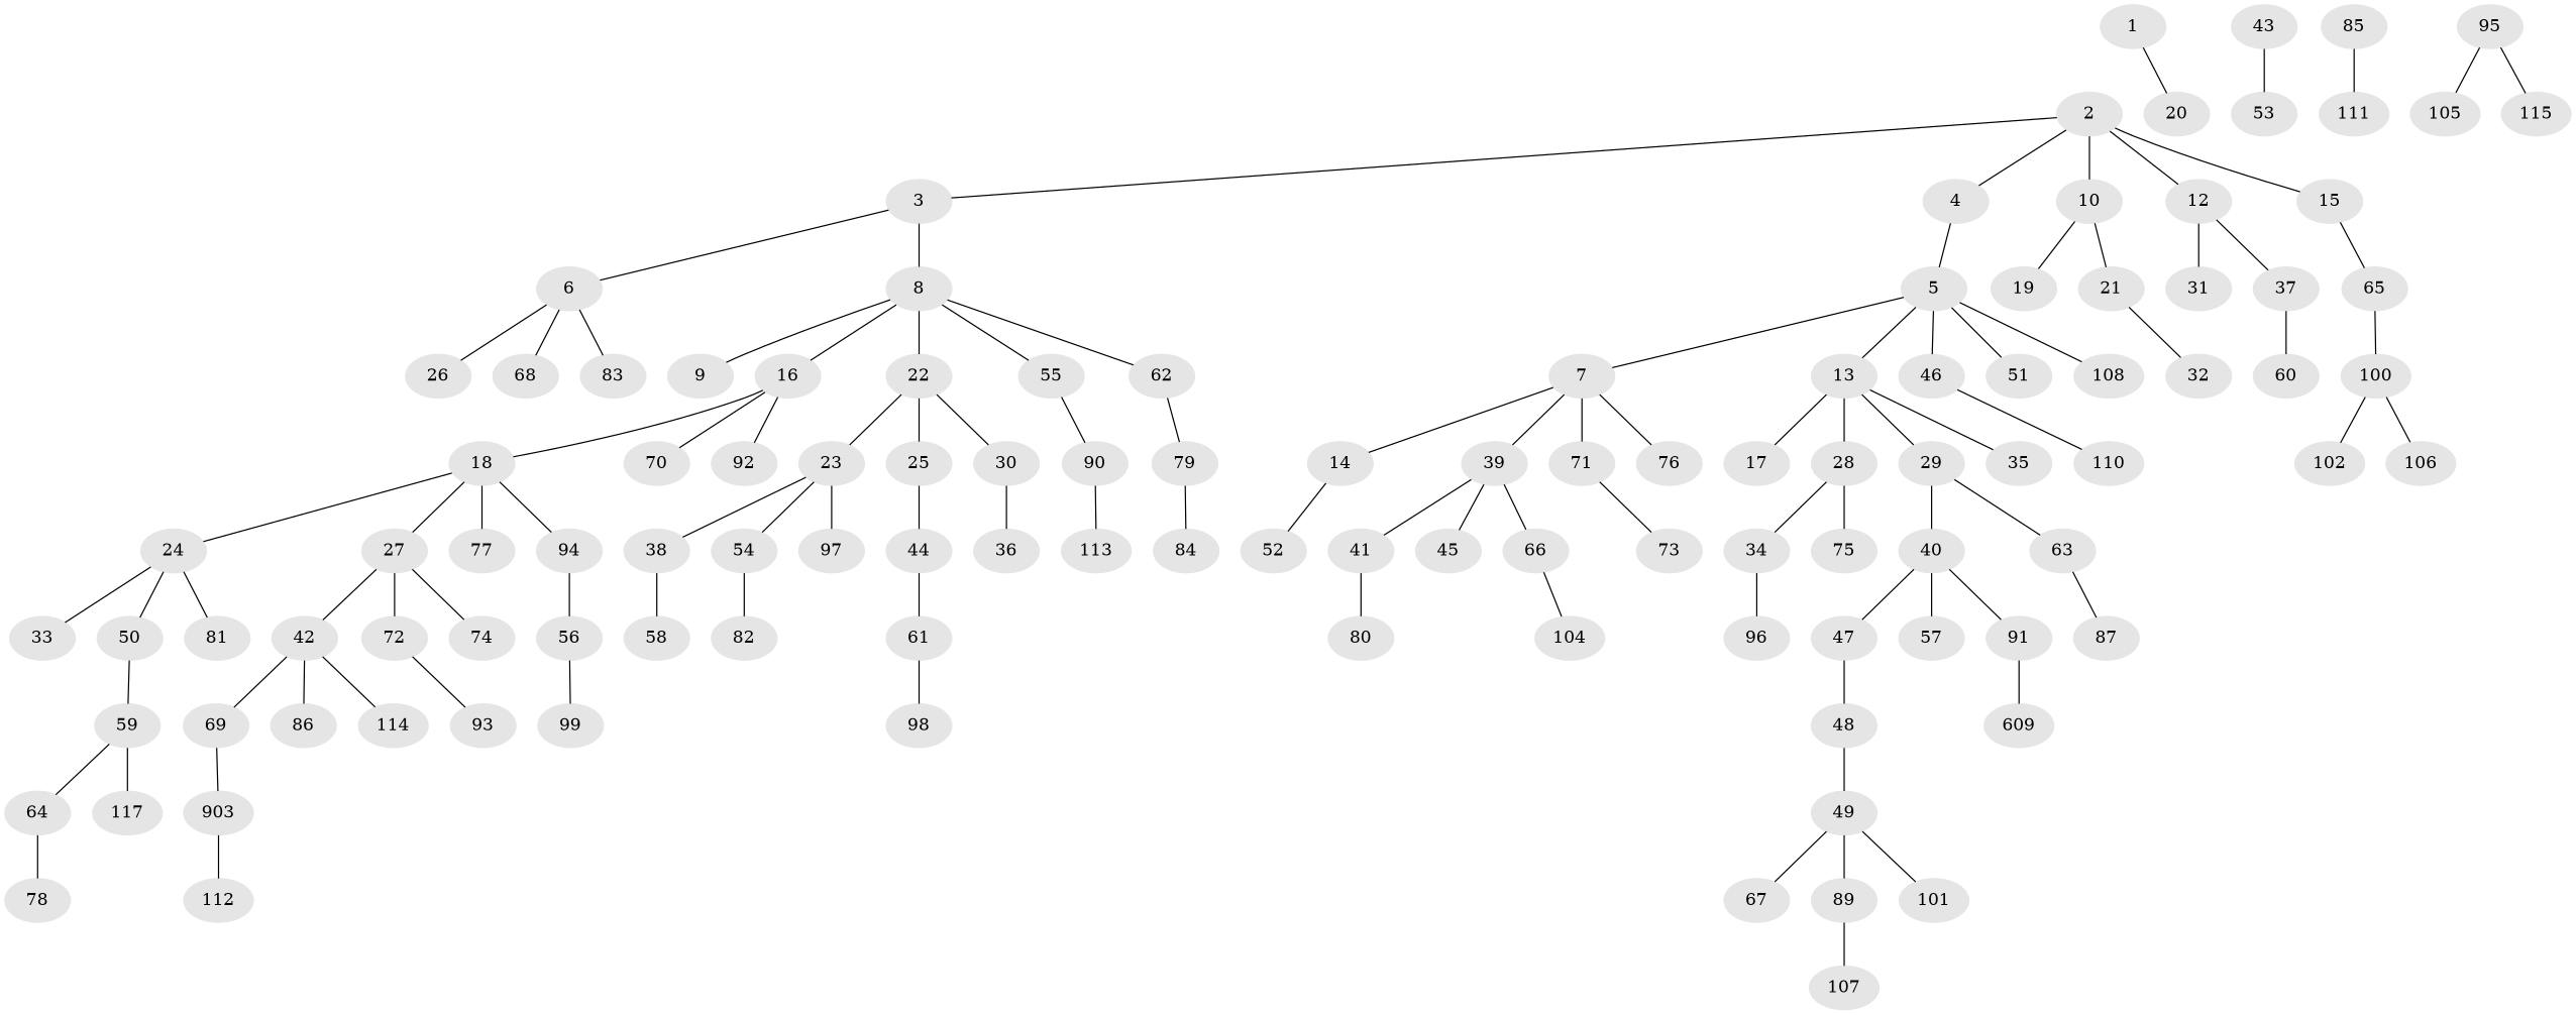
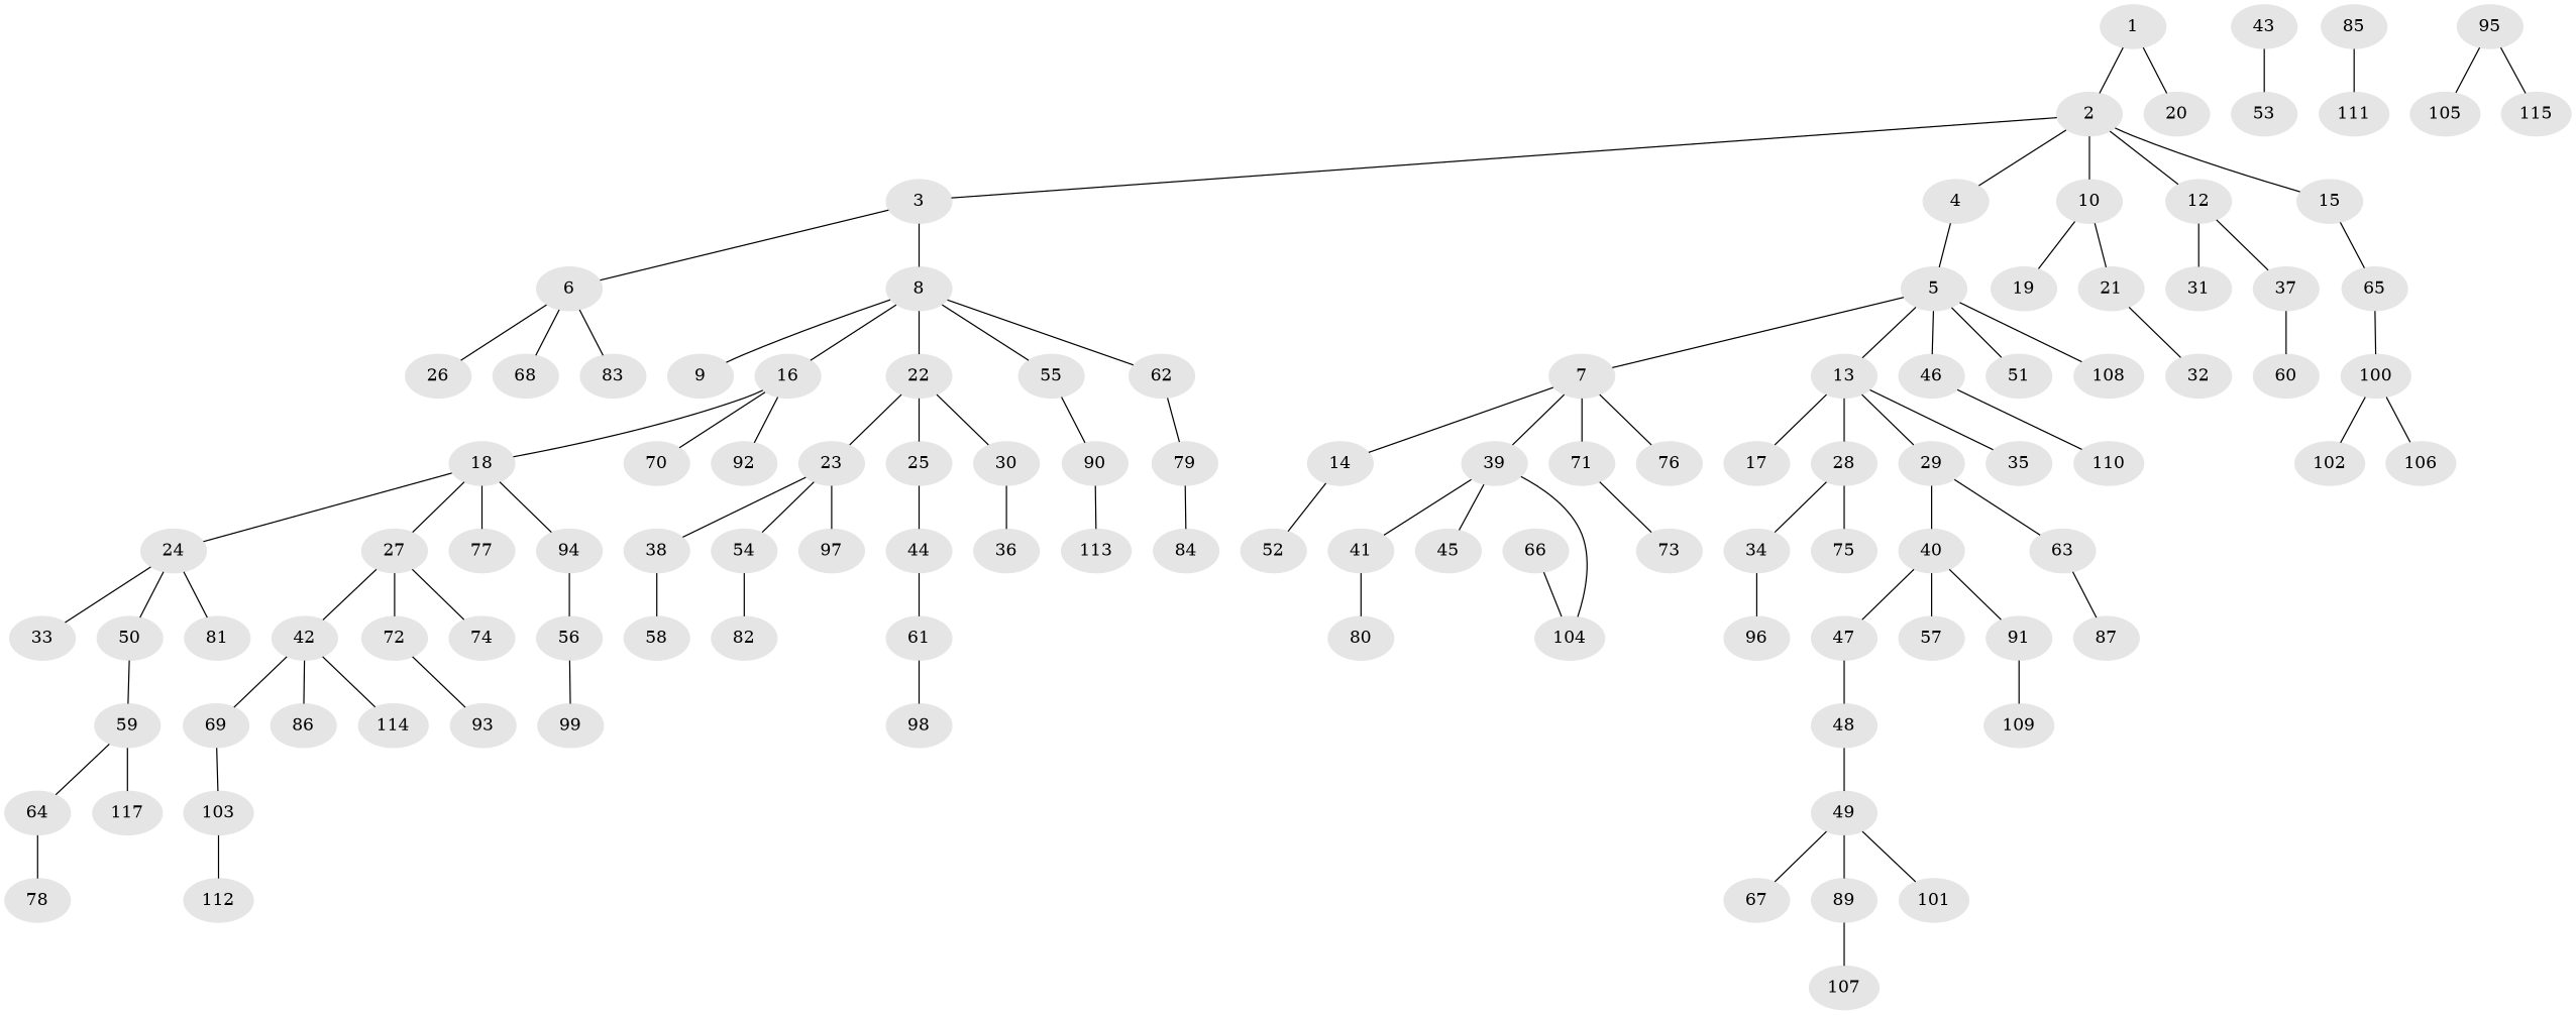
  graph {
    node [color=gray90 style=filled]
    1
    2
    20
    3
    4
    10
    12
    15
    6
    8
    5
    19
    21
    31
    37
    65
    26
    68
    83
    9
    16
    22
    55
    62
    7
    13
    46
    51
    108
    14
    39
    71
    76
    17
    28
    29
    35
    110
    52
    41
    45
    66
    73
    18
    70
    92
    23
    25
    30
    90
    79
    32
    43
    53
    85
    111
    60
    34
    75
    40
    63
    100
    24
    27
    77
    94
    33
    50
    81
    42
    72
    74
    56
    38
    54
    97
    44
    36
    58
    82
    59
    61
    69
    86
    114
    93
    96
    47
    57
    91
    87
    99
    80
    104
    48
-   109 [label=609]
-   103 [label=903]
+   109
+   103
    98
    49
    67
    89
    101
    107
    64
    n105 [label=117]
    113
    78
    84
    102
    106
    112
    95
    105
    115
+   1 -- 2
    1 -- 20
    2 -- 3
    2 -- 4
    2 -- 10
    2 -- 12
    2 -- 15
    3 -- 6
    3 -- 8
    4 -- 5
    10 -- 19
    10 -- 21
    12 -- 31
    12 -- 37
    15 -- 65
    6 -- 26
    6 -- 68
    6 -- 83
    8 -- 9
    8 -- 16
    8 -- 22
    8 -- 55
    8 -- 62
    5 -- 7
    5 -- 13
    5 -- 46
    5 -- 51
    5 -- 108
    21 -- 32
    37 -- 60
    65 -- 100
    16 -- 18
    16 -- 70
    16 -- 92
    22 -- 23
    22 -- 25
    22 -- 30
    55 -- 90
    62 -- 79
    7 -- 14
    7 -- 39
    7 -- 71
    7 -- 76
    13 -- 17
    13 -- 28
    13 -- 29
    13 -- 35
    46 -- 110
    14 -- 52
    39 -- 41
    39 -- 45
-   39 -- 66
+   39 -- 104
    71 -- 73
    28 -- 34
    28 -- 75
    29 -- 40
    29 -- 63
    41 -- 80
    66 -- 104
    18 -- 24
    18 -- 27
    18 -- 77
    18 -- 94
    23 -- 38
    23 -- 54
    23 -- 97
    25 -- 44
    30 -- 36
    90 -- 113
    79 -- 84
    43 -- 53
    85 -- 111
    34 -- 96
    40 -- 47
    40 -- 57
    40 -- 91
    63 -- 87
    100 -- 102
    100 -- 106
    24 -- 33
    24 -- 50
    24 -- 81
    27 -- 42
    27 -- 72
    27 -- 74
    94 -- 56
    50 -- 59
    42 -- 69
    42 -- 86
    42 -- 114
    72 -- 93
    56 -- 99
    38 -- 58
    54 -- 82
    44 -- 61
    59 -- 64
    59 -- n105
    61 -- 98
    69 -- 103
    47 -- 48
    91 -- 109
    48 -- 49
    103 -- 112
    49 -- 67
    49 -- 89
    49 -- 101
    89 -- 107
    64 -- 78
    95 -- 105
    95 -- 115
  }
